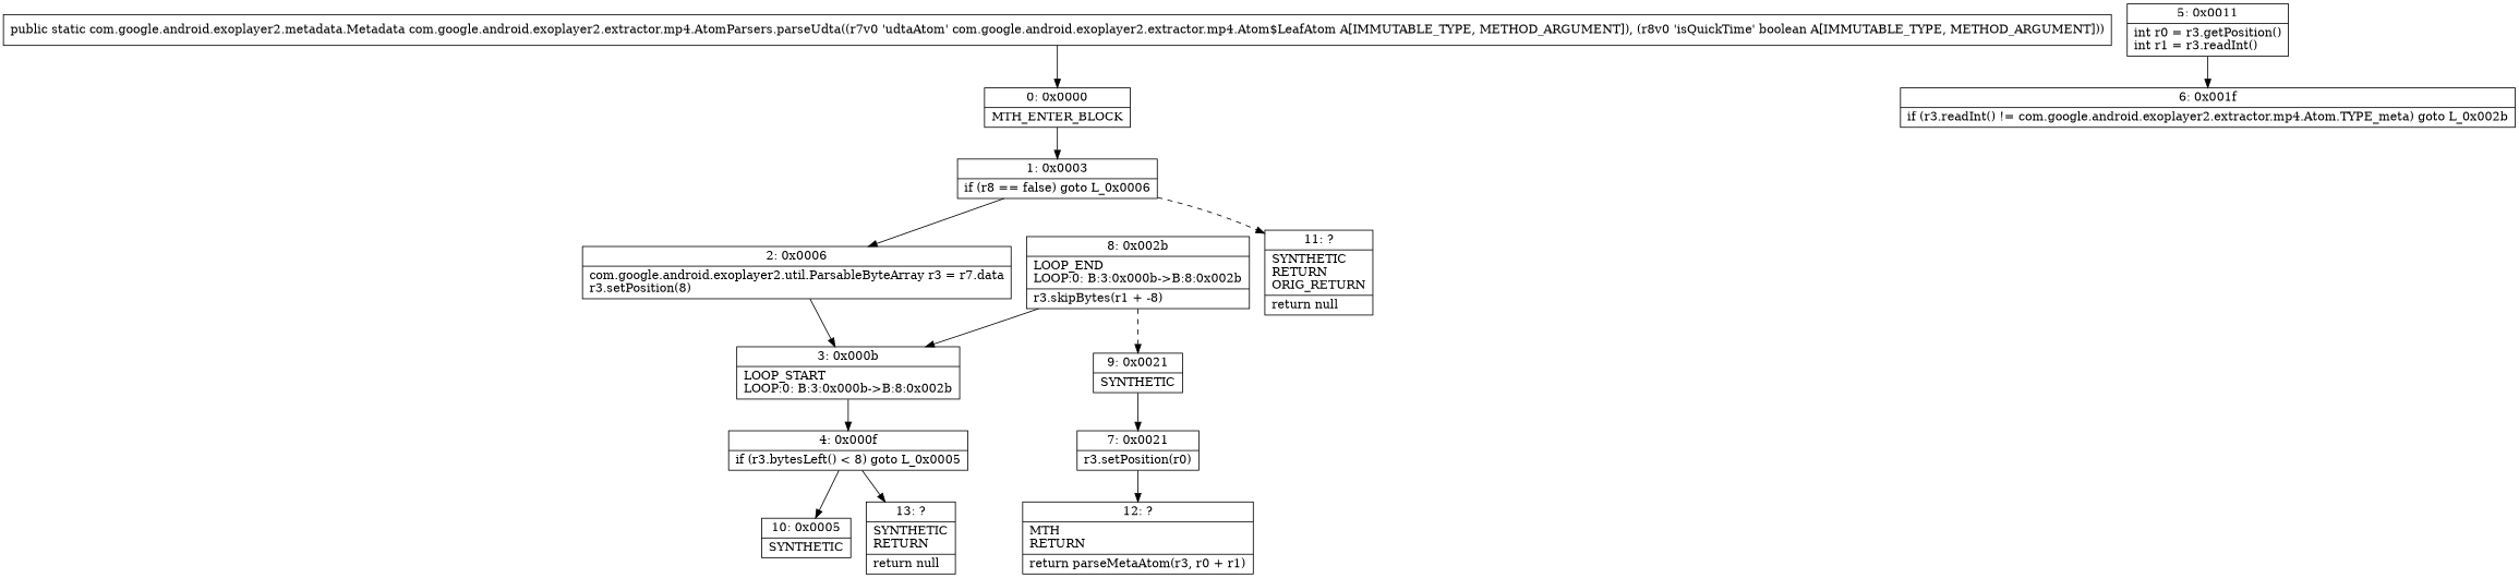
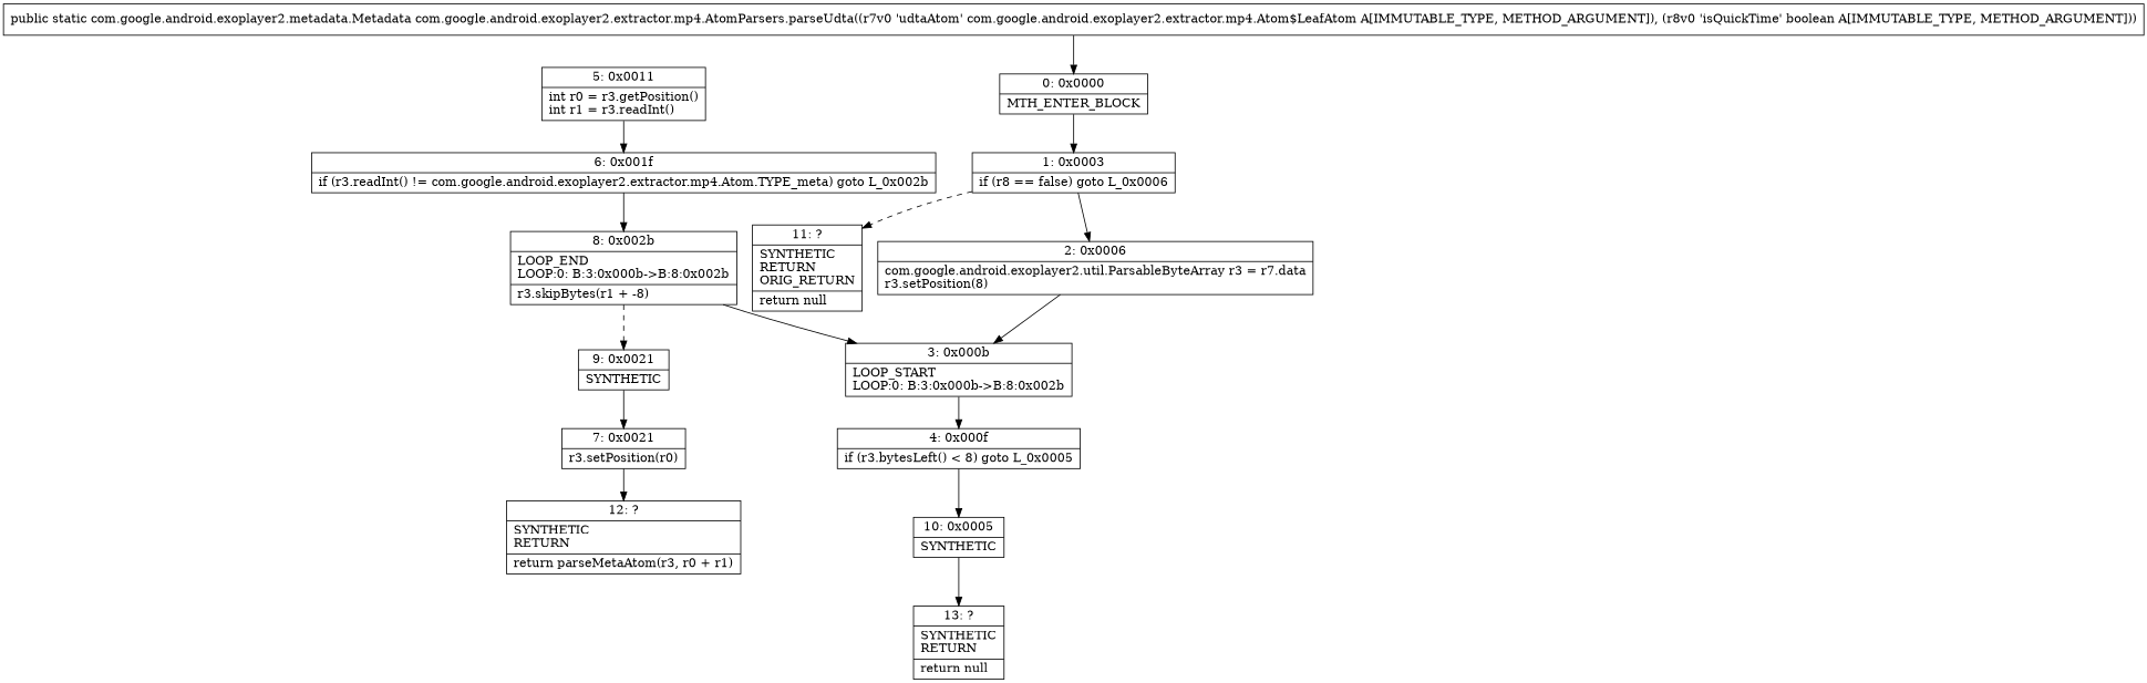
  digraph {
    node [shape=record]
    n1 [label="{0\:\ 0x0000|MTH_ENTER_BLOCK\l}"]
    n2 [label="{1\:\ 0x0003|if (r8 == false) goto L_0x0006\l}"]
    n3 [label="{2\:\ 0x0006|com.google.android.exoplayer2.util.ParsableByteArray r3 = r7.data\lr3.setPosition(8)\l}"]
    n4 [label="{11\:\ ?|SYNTHETIC\lRETURN\lORIG_RETURN\l|return null\l}"]
    n5 [label="{3\:\ 0x000b|LOOP_START\lLOOP:0: B:3:0x000b\-\>B:8:0x002b\l}"]
    n6 [label="{4\:\ 0x000f|if (r3.bytesLeft() \< 8) goto L_0x0005\l}"]
    n7 [label="{10\:\ 0x0005|SYNTHETIC\l}"]
    n8 [label="{5\:\ 0x0011|int r0 = r3.getPosition()\lint r1 = r3.readInt()\l}"]
    n9 [label="{6\:\ 0x001f|if (r3.readInt() != com.google.android.exoplayer2.extractor.mp4.Atom.TYPE_meta) goto L_0x002b\l}"]
    n10 [label="{13\:\ ?|SYNTHETIC\lRETURN\l|return null\l}"]
    n11 [label="{8\:\ 0x002b|LOOP_END\lLOOP:0: B:3:0x000b\-\>B:8:0x002b\l|r3.skipBytes(r1 + \-8)\l}"]
    n12 [label="{9\:\ 0x0021|SYNTHETIC\l}"]
    n13 [label="{7\:\ 0x0021|r3.setPosition(r0)\l}"]
-   n14 [label="{12\:\ ?|MTH\lRETURN\l|return parseMetaAtom(r3, r0 + r1)\l}"]
+   n14 [label="{12\:\ ?|SYNTHETIC\lRETURN\l|return parseMetaAtom(r3, r0 + r1)\l}"]
    n15 [label="{public static com.google.android.exoplayer2.metadata.Metadata com.google.android.exoplayer2.extractor.mp4.AtomParsers.parseUdta((r7v0 'udtaAtom' com.google.android.exoplayer2.extractor.mp4.Atom$LeafAtom A[IMMUTABLE_TYPE, METHOD_ARGUMENT]), (r8v0 'isQuickTime' boolean A[IMMUTABLE_TYPE, METHOD_ARGUMENT])) }"]
    n1 -> n2
    n2 -> n3
    n2 -> n4 [style=dashed]
    n3 -> n5
    n5 -> n6
    n6 -> n7
-   n6 -> n10
+   n7 -> n10
    n8 -> n9
+   n9 -> n11
    n11 -> n5
    n11 -> n12 [style=dashed]
    n12 -> n13
    n13 -> n14
    n15 -> n1
  }
